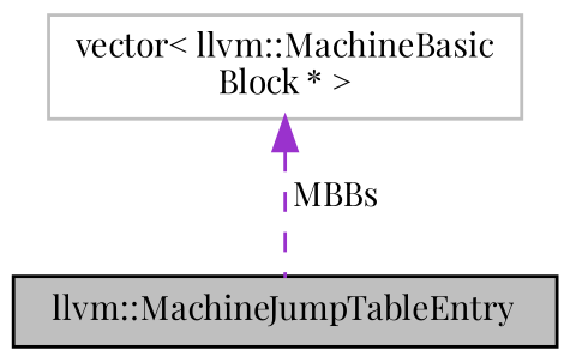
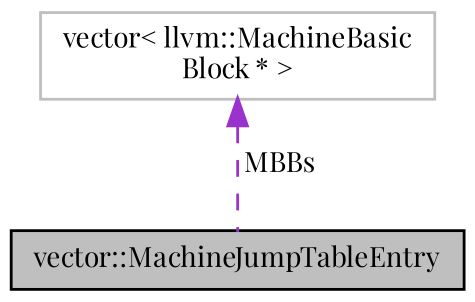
  digraph {
    fontname="Playfair Display"
    node [fontname="Playfair Display" fontsize=10 shape=record]
-   n1 [color=black fillcolor=grey75 fontcolor=black height=0.2 label="llvm::MachineJumpTableEntry" style=filled width=0.4]
+   n1 [color=black fillcolor=grey75 fontcolor=black height=0.2 label="vector::MachineJumpTableEntry" style=filled width=0.4]
    n2 [color=grey75 height=0.2 label="vector\< llvm::MachineBasic\lBlock * \>" width=0.4]
    n2 -> n1 [color=darkorchid3 dir=back fontname="Playfair Display" fontsize=10 label=" MBBs" labelfontname=Helvetica labelfontsize=10 style=dashed]
  }
